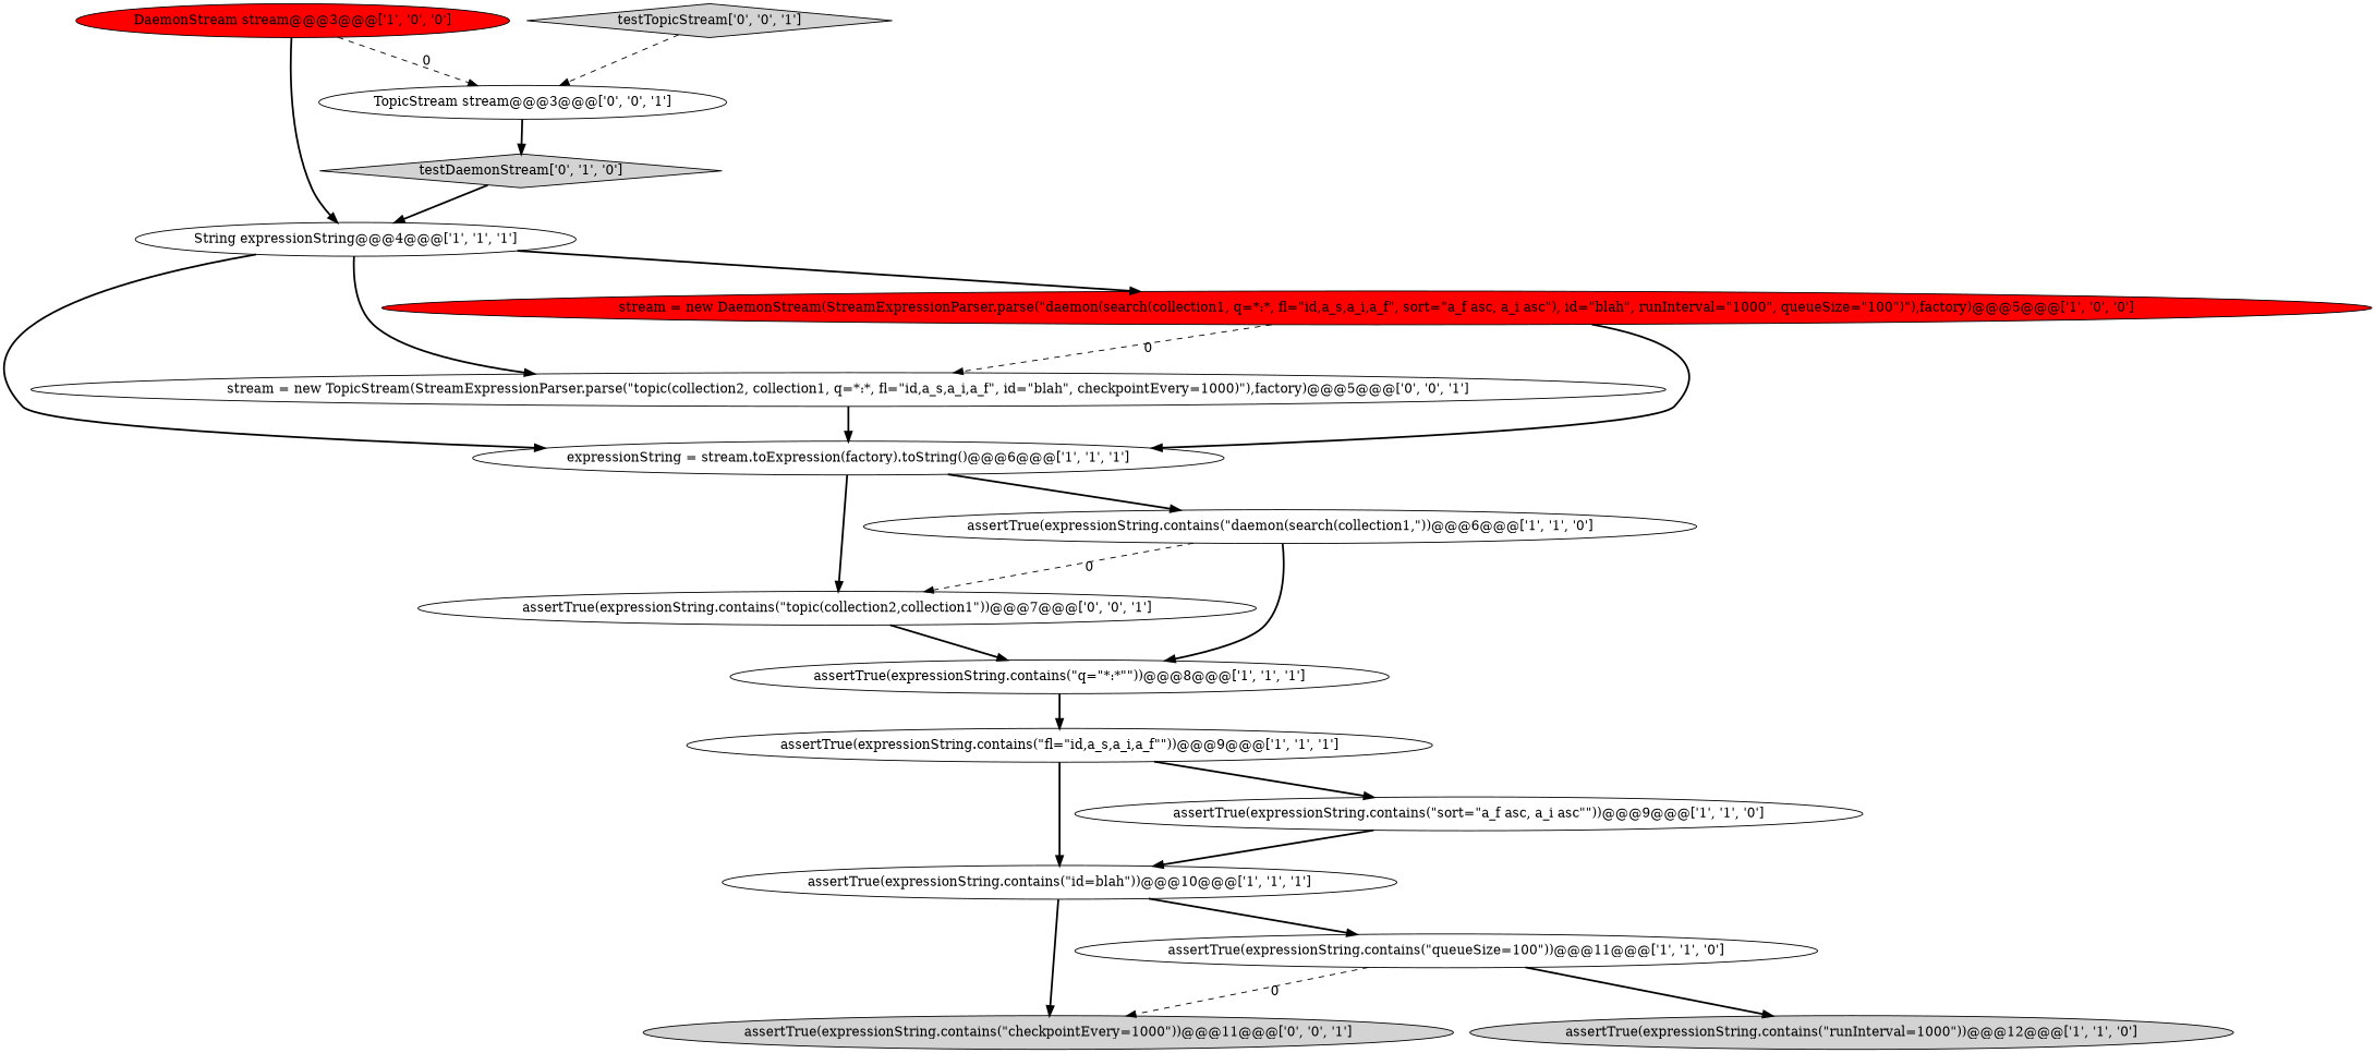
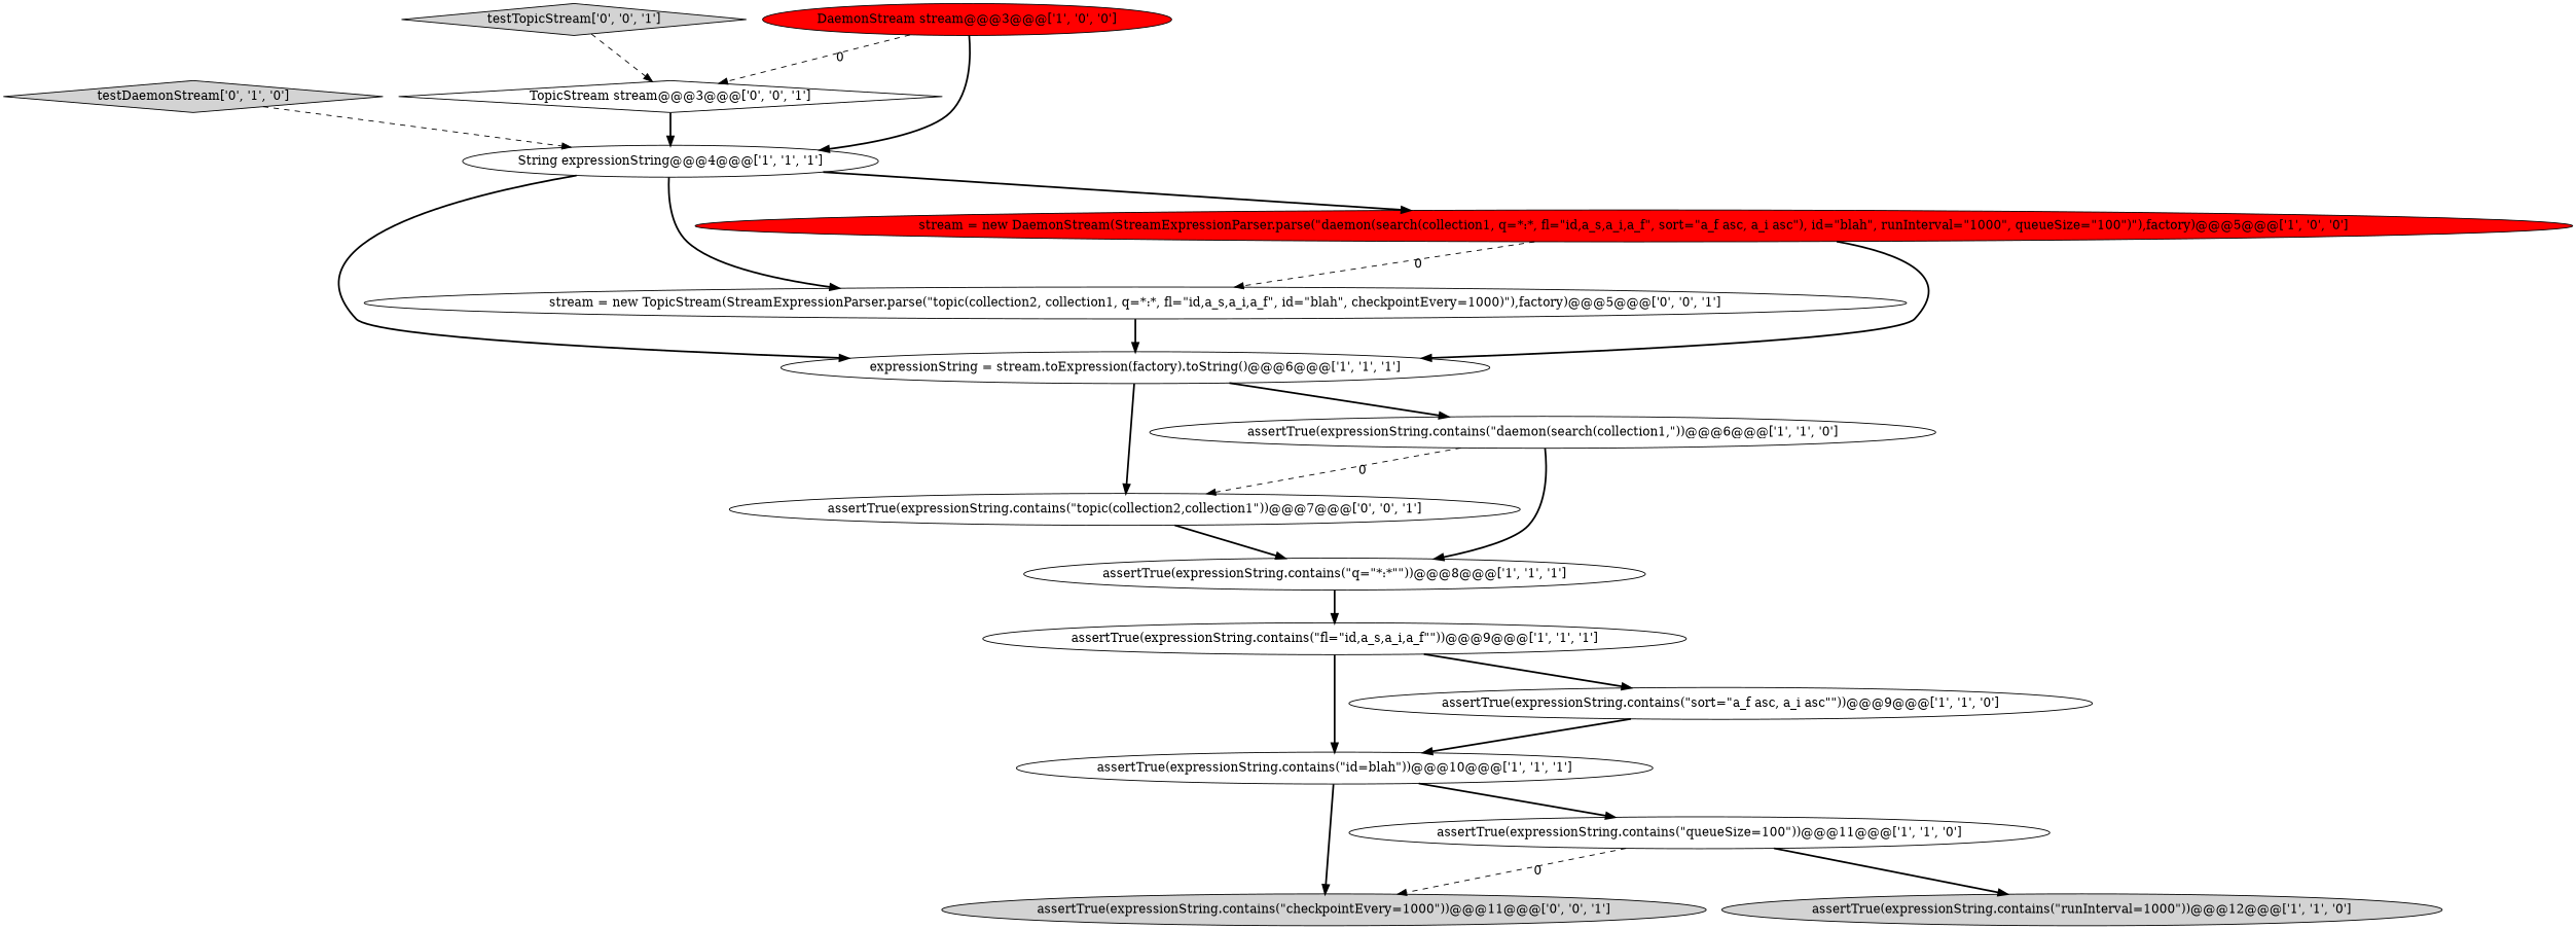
  digraph {
    node [fillcolor=white shape=ellipse style=filled]
    edge [style=bold]
    n1 [fillcolor=lightgray label="assertTrue(expressionString.contains(\"runInterval=1000\"))@@@12@@@['1', '1', '0']"]
    n2 [fillcolor=lightgray label="assertTrue(expressionString.contains(\"checkpointEvery=1000\"))@@@11@@@['0', '0', '1']"]
    n3 [label="assertTrue(expressionString.contains(\"q=\"*:*\"\"))@@@8@@@['1', '1', '1']"]
    n4 [label="assertTrue(expressionString.contains(\"fl=\"id,a_s,a_i,a_f\"\"))@@@9@@@['1', '1', '1']"]
    n5 [label="assertTrue(expressionString.contains(\"id=blah\"))@@@10@@@['1', '1', '1']"]
    n6 [label="assertTrue(expressionString.contains(\"sort=\"a_f asc, a_i asc\"\"))@@@9@@@['1', '1', '0']"]
    n7 [label="stream = new TopicStream(StreamExpressionParser.parse(\"topic(collection2, collection1, q=*:*, fl=\"id,a_s,a_i,a_f\", id=\"blah\", checkpointEvery=1000)\"),factory)@@@5@@@['0', '0', '1']"]
    n8 [label="expressionString = stream.toExpression(factory).toString()@@@6@@@['1', '1', '1']"]
    n9 [label="assertTrue(expressionString.contains(\"topic(collection2,collection1\"))@@@7@@@['0', '0', '1']"]
    n10 [label="assertTrue(expressionString.contains(\"daemon(search(collection1,\"))@@@6@@@['1', '1', '0']"]
    n11 [fillcolor=lightgray label="testDaemonStream['0', '1', '0']" shape=diamond]
    n12 [label="String expressionString@@@4@@@['1', '1', '1']"]
    n13 [fillcolor=red label="stream = new DaemonStream(StreamExpressionParser.parse(\"daemon(search(collection1, q=*:*, fl=\"id,a_s,a_i,a_f\", sort=\"a_f asc, a_i asc\"), id=\"blah\", runInterval=\"1000\", queueSize=\"100\")\"),factory)@@@5@@@['1', '0', '0']"]
-   n14 [label="TopicStream stream@@@3@@@['0', '0', '1']"]
+   n14 [label="TopicStream stream@@@3@@@['0', '0', '1']" shape=diamond]
    n15 [fillcolor=red label="DaemonStream stream@@@3@@@['1', '0', '0']"]
    n16 [label="assertTrue(expressionString.contains(\"queueSize=100\"))@@@11@@@['1', '1', '0']"]
    n17 [fillcolor=lightgray label="testTopicStream['0', '0', '1']" shape=diamond]
    n3 -> n4
    n4 -> n5
    n4 -> n6
    n5 -> n2
    n5 -> n16
    n6 -> n5
    n7 -> n8
    n8 -> n9
    n8 -> n10
    n9 -> n3
    n10 -> n3
    n10 -> n9 [label=0 style=dashed]
-   n11 -> n12
+   n11 -> n12 [style=dashed]
    n12 -> n7
    n12 -> n8
    n12 -> n13
    n13 -> n7 [label=0 style=dashed]
    n13 -> n8
-   n14 -> n11
+   n14 -> n12
    n15 -> n12
    n15 -> n14 [label=0 style=dashed]
    n16 -> n1
    n16 -> n2 [label=0 style=dashed]
    n17 -> n14 [style=dashed]
  }
